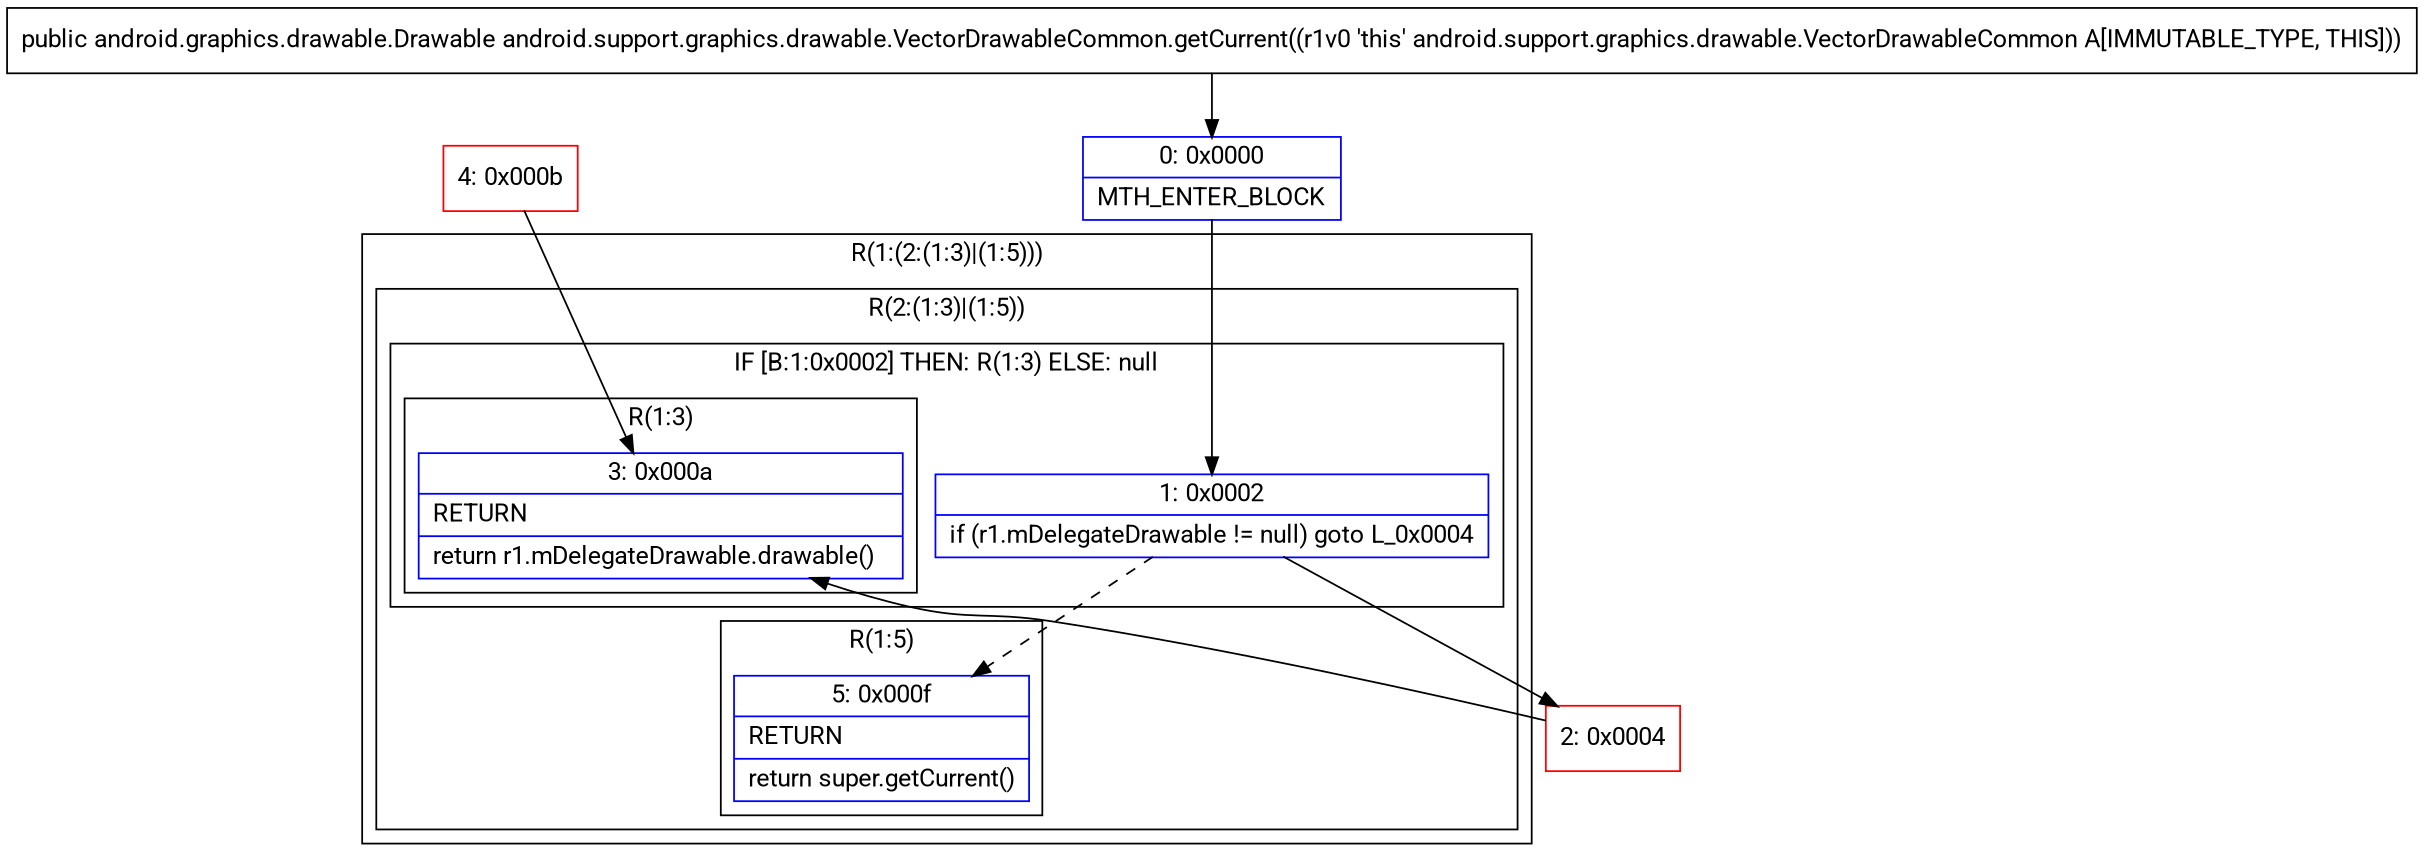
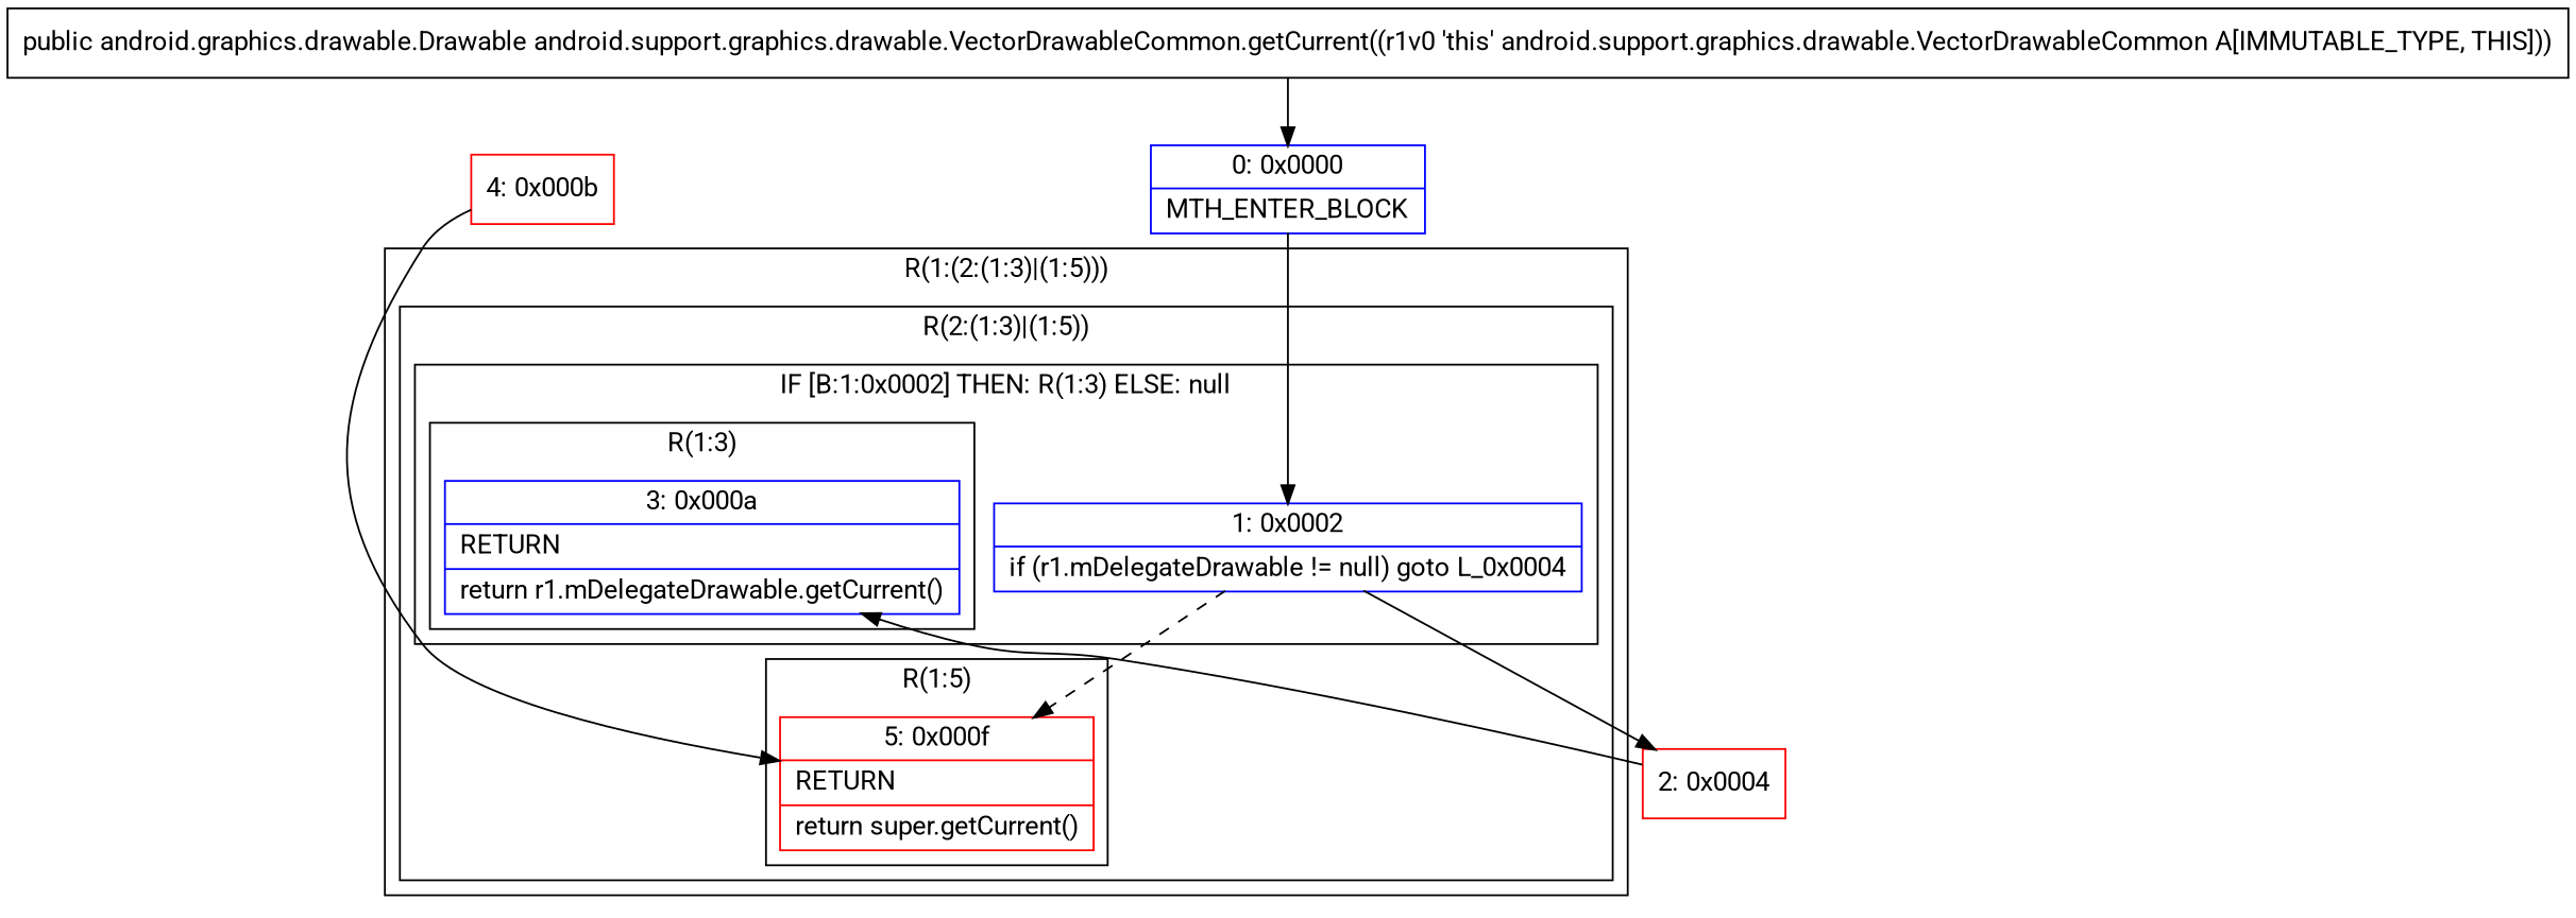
  digraph {
    fontname=Roboto
    node [color=blue fontname=Roboto shape=record]
    edge [fontname=Roboto]
-   n1 [label="{3\:\ 0x000a|RETURN\l|return r1.mDelegateDrawable.drawable()\l}"]
+   n1 [label="{3\:\ 0x000a|RETURN\l|return r1.mDelegateDrawable.getCurrent()\l}"]
    n2 [label="{1\:\ 0x0002|if (r1.mDelegateDrawable != null) goto L_0x0004\l}"]
-   n3 [label="{5\:\ 0x000f|RETURN\l|return super.getCurrent()\l}"]
+   n3 [color=red label="{5\:\ 0x000f|RETURN\l|return super.getCurrent()\l}"]
    n4 [color=red label="{2\:\ 0x0004}"]
    n5 [color=red label="{4\:\ 0x000b}"]
    n6 [label="{0\:\ 0x0000|MTH_ENTER_BLOCK\l}"]
    n7 [label="{public android.graphics.drawable.Drawable android.support.graphics.drawable.VectorDrawableCommon.getCurrent((r1v0 'this' android.support.graphics.drawable.VectorDrawableCommon A[IMMUTABLE_TYPE, THIS])) }" color=""]
    subgraph cluster_1 {
      label="R(1:(2:(1:3)|(1:5)))"
      subgraph cluster_2 {
        label="R(2:(1:3)|(1:5))"
        subgraph cluster_3 {
          label="IF [B:1:0x0002] THEN: R(1:3) ELSE: null"
          n2
          subgraph cluster_4 {
            label="R(1:3)"
            n1
          }
        }
        subgraph cluster_5 {
          label="R(1:5)"
          n3
        }
      }
    }
    n2 -> n3 [style=dashed]
    n2 -> n4
    n4 -> n1
-   n5 -> n1
+   n5 -> n3
    n6 -> n2
    n7 -> n6
  }
